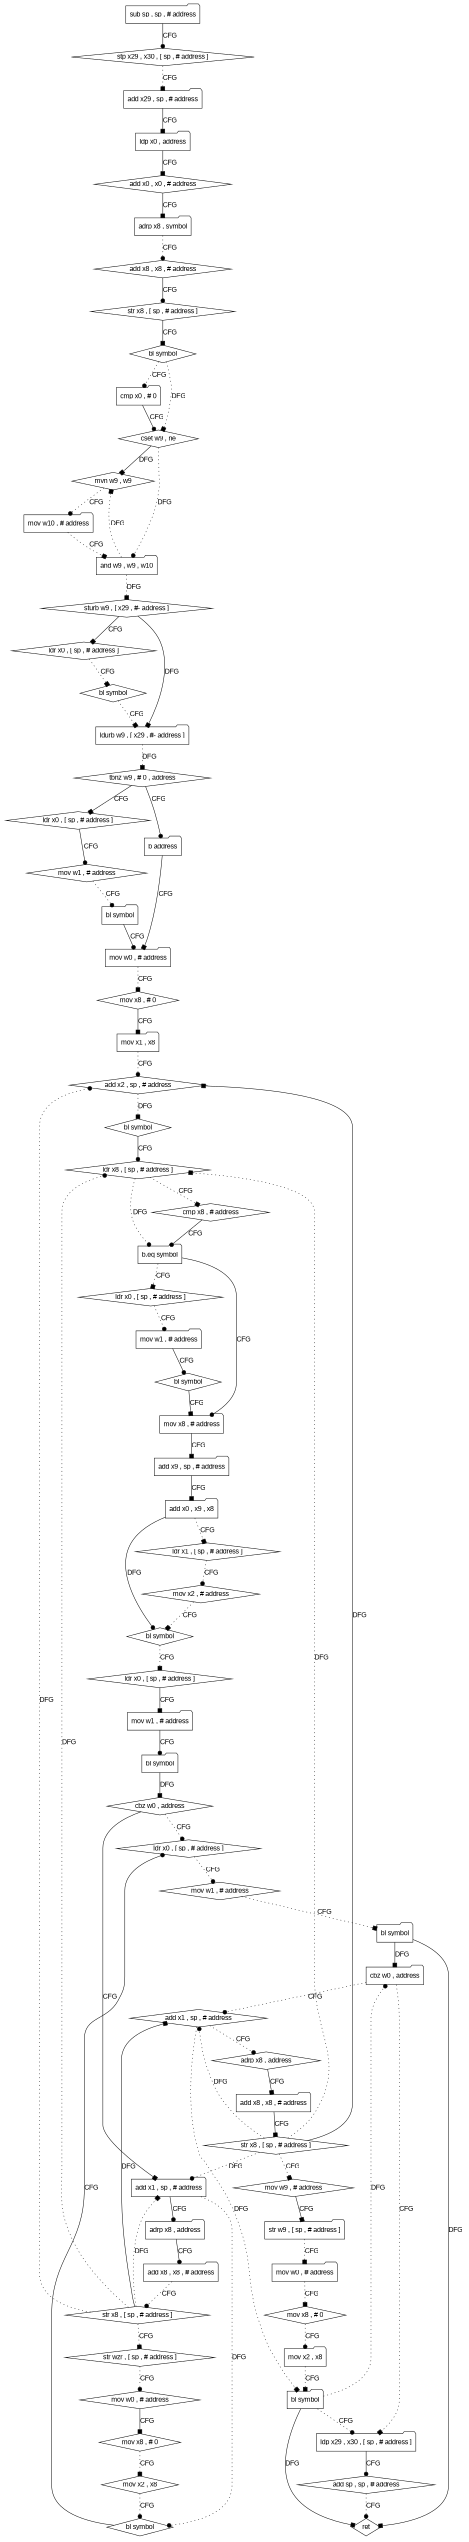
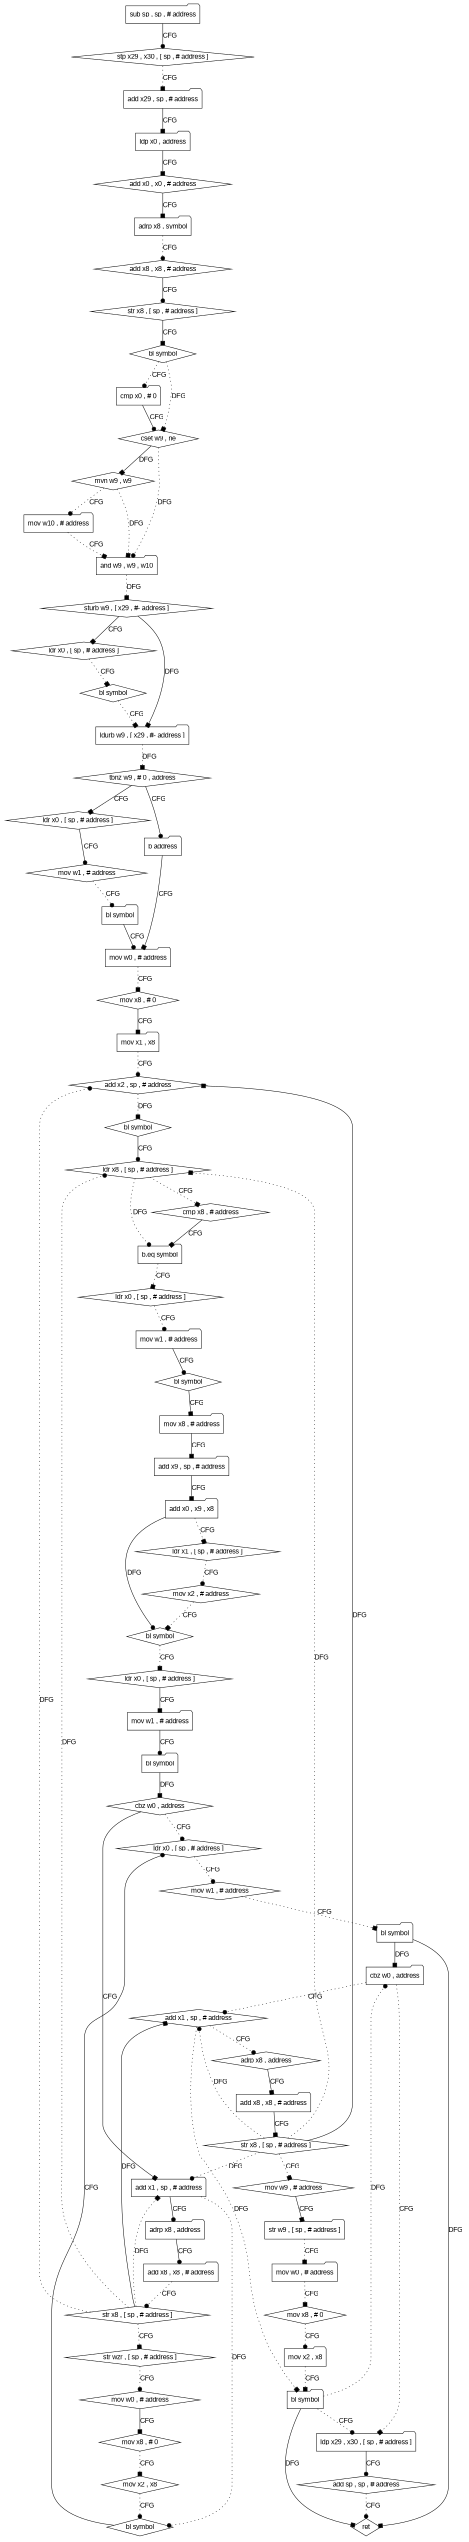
  digraph {
    fontname="Liberation Sans"
    node [fontname="Liberation Sans" shape=diamond]
    edge [arrowhead=box fontname="Liberation Sans" style=dotted]
    n1 [label="sub sp , sp , # address" shape=folder]
    n2 [label="stp x29 , x30 , [ sp , # address ]"]
    n3 [label="add x29 , sp , # address" shape=folder]
    n4 [label="ldp x0 , address" shape=folder]
    n5 [label="add x0 , x0 , # address"]
    n6 [label="adrp x8 , symbol" shape=folder]
    n7 [label="add x8 , x8 , # address"]
    n8 [label="str x8 , [ sp , # address ]"]
    n9 [label="bl symbol"]
    n10 [label="cmp x0 , # 0" shape=folder]
    n11 [label="cset w9 , ne"]
    n12 [label="mvn w9 , w9"]
    n13 [label="and w9 , w9 , w10" shape=folder]
    n14 [label="mov w10 , # address" shape=folder]
    n15 [label="sturb w9 , [ x29 , #- address ]"]
    n16 [label="ldr x0 , [ sp , # address ]"]
    n17 [label="ldurb w9 , [ x29 , #- address ]" shape=folder]
    n18 [label="bl symbol"]
    n19 [label="tbnz w9 , # 0 , address"]
    n20 [label="ldr x0 , [ sp , # address ]"]
    n21 [label="b address" shape=folder]
    n22 [label="mov w1 , # address"]
    n23 [label="mov w0 , # address" shape=folder]
    n24 [label="bl symbol" shape=folder]
    n25 [label="mov x8 , # 0"]
    n26 [label="mov x1 , x8" shape=folder]
    n27 [label="mov x8 , # address" shape=folder]
    n28 [label="add x9 , sp , # address" shape=folder]
    n29 [label="add x0 , x9 , x8" shape=folder]
    n30 [label="ldr x1 , [ sp , # address ]"]
    n31 [label="bl symbol"]
    n32 [label="mov x2 , # address"]
    n33 [label="ldr x0 , [ sp , # address ]"]
    n34 [label="mov w1 , # address" shape=folder]
    n35 [label="bl symbol" shape=folder]
    n36 [label="cbz w0 , address"]
    n37 [label="ldr x0 , [ sp , # address ]"]
    n38 [label="add x1 , sp , # address" shape=folder]
    n39 [label="mov w1 , # address"]
    n40 [label="adrp x8 , address" shape=folder]
    n41 [label="bl symbol"]
    n42 [label="bl symbol" shape=folder]
    n43 [label="add x8 , x8 , # address" shape=folder]
    n44 [label="ldr x0 , [ sp , # address ]"]
    n45 [label="mov w1 , # address" shape=folder]
    n46 [label="bl symbol"]
    n47 [label="add x2 , sp , # address"]
    n48 [label="bl symbol"]
    n49 [label="ldr x8 , [ sp , # address ]"]
    n50 [label="cmp x8 , # address"]
    n51 [label="b.eq symbol" shape=folder]
    n52 [label="cbz w0 , address" shape=folder]
    n53 [label=ret]
    n54 [label="ldp x29 , x30 , [ sp , # address ]" shape=folder]
    n55 [label="add x1 , sp , # address"]
    n56 [label="add sp , sp , # address"]
    n57 [label="adrp x8 , address"]
    n58 [label="bl symbol" shape=folder]
    n59 [label="add x8 , x8 , # address" shape=folder]
    n60 [label="str x8 , [ sp , # address ]"]
    n61 [label="str wzr , [ sp , # address ]"]
    n62 [label="mov w0 , # address"]
    n63 [label="mov x8 , # 0"]
    n64 [label="mov x2 , x8"]
    n65 [label="str x8 , [ sp , # address ]"]
    n66 [label="mov w9 , # address"]
    n67 [label="str w9 , [ sp , # address ]" shape=folder]
    n68 [label="mov w0 , # address" shape=folder]
    n69 [label="mov x8 , # 0"]
    n70 [label="mov x2 , x8" shape=folder]
    n1 -> n2 [arrowhead=dot label=CFG style=solid]
    n2 -> n3 [label=CFG]
    n3 -> n4 [label=CFG style=solid]
    n4 -> n5 [label=CFG style=solid]
    n5 -> n6 [label=CFG style=solid]
    n6 -> n7 [arrowhead=dot label=CFG]
    n7 -> n8 [arrowhead=dot label=CFG style=solid]
    n8 -> n9 [label=CFG style=solid]
    n9 -> n10 [arrowhead=dot label=CFG]
    n9 -> n11 [label=DFG]
    n10 -> n11 [arrowhead=dot label=CFG style=solid]
    n11 -> n12 [label=DFG style=solid]
    n11 -> n13 [arrowhead=dot label=DFG]
-   n13 -> n12 [label=DFG]
+   n12 -> n13 [label=DFG]
    n12 -> n14 [arrowhead=dot label=CFG]
    n13 -> n15 [label=DFG]
    n14 -> n13 [label=CFG]
    n15 -> n16 [label=CFG style=solid]
    n15 -> n17 [label=DFG style=solid]
    n16 -> n18 [label=CFG]
    n17 -> n19 [label=DFG]
    n18 -> n17 [label=CFG]
    n19 -> n20 [label=CFG style=solid]
    n19 -> n21 [arrowhead=dot label=CFG style=solid]
    n20 -> n22 [arrowhead=dot label=CFG style=solid]
    n21 -> n23 [label=CFG style=solid]
    n22 -> n24 [arrowhead=dot label=CFG]
    n23 -> n25 [label=CFG]
    n24 -> n23 [arrowhead=dot label=CFG style=solid]
    n25 -> n26 [label=CFG style=solid]
    n26 -> n47 [arrowhead=dot label=CFG]
    n27 -> n28 [label=CFG style=solid]
    n28 -> n29 [label=CFG style=solid]
    n29 -> n30 [label=CFG]
    n29 -> n31 [arrowhead=dot label=DFG style=solid]
    n30 -> n32 [arrowhead=dot label=CFG]
    n31 -> n33 [label=CFG]
    n32 -> n31 [label=CFG]
    n33 -> n34 [label=CFG style=solid]
    n34 -> n35 [arrowhead=dot label=CFG style=solid]
    n35 -> n36 [label=DFG style=solid]
    n36 -> n37 [arrowhead=dot label=CFG]
    n36 -> n38 [label=CFG style=solid]
    n37 -> n39 [arrowhead=dot label=CFG]
    n38 -> n40 [arrowhead=dot label=CFG style=solid]
    n38 -> n41 [arrowhead=dot label=DFG]
    n39 -> n42 [label=CFG]
    n40 -> n43 [arrowhead=dot label=CFG style=solid]
    n41 -> n37 [arrowhead=dot label=CFG style=solid]
    n42 -> n52 [label=DFG style=solid]
    n42 -> n53 [label=DFG style=solid]
    n43 -> n60 [arrowhead=dot label=CFG]
    n44 -> n45 [arrowhead=dot label=CFG]
    n45 -> n46 [arrowhead=dot label=CFG style=solid]
    n46 -> n27 [label=CFG style=solid]
    n47 -> n48 [label=DFG]
    n48 -> n49 [arrowhead=dot label=CFG style=solid]
    n49 -> n50 [label=CFG]
    n49 -> n51 [arrowhead=dot label=DFG]
-   n50 -> n51 [arrowhead=dot label=CFG style=solid]
-   n51 -> n27 [arrowhead=dot label=CFG style=solid]
+   n50 -> n51 [label=CFG style=solid]
    n51 -> n44 [label=CFG]
    n52 -> n54 [label=CFG]
    n52 -> n55 [arrowhead=dot label=CFG]
    n54 -> n56 [arrowhead=dot label=CFG style=solid]
    n55 -> n57 [arrowhead=dot label=CFG]
    n55 -> n58 [label=DFG]
    n56 -> n53 [arrowhead=dot label=CFG]
    n57 -> n59 [label=CFG style=solid]
    n58 -> n52 [arrowhead=dot label=DFG]
    n58 -> n53 [label=DFG style=solid]
    n58 -> n54 [arrowhead=dot label=CFG]
    n59 -> n65 [label=CFG style=solid]
    n60 -> n38 [label=DFG]
    n60 -> n47 [arrowhead=dot label=DFG]
    n60 -> n49 [arrowhead=dot label=DFG]
    n60 -> n55 [label=DFG style=solid]
    n60 -> n61 [label=CFG]
    n61 -> n62 [arrowhead=dot label=CFG]
    n62 -> n63 [label=CFG style=solid]
    n63 -> n64 [label=CFG]
    n64 -> n41 [arrowhead=dot label=CFG]
    n65 -> n38 [arrowhead=dot label=DFG]
    n65 -> n47 [label=DFG style=solid]
    n65 -> n49 [label=DFG]
    n65 -> n55 [arrowhead=dot label=DFG]
    n65 -> n66 [label=CFG]
    n66 -> n67 [label=CFG style=solid]
    n67 -> n68 [label=CFG]
    n68 -> n69 [label=CFG]
    n69 -> n70 [arrowhead=dot label=CFG]
    n70 -> n58 [label=CFG]
  }
